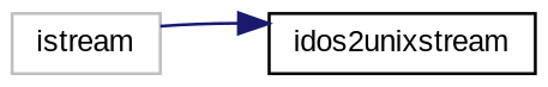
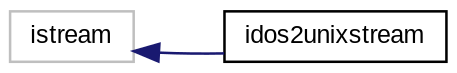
  digraph {
    rankdir=LR
    fontname="Liberation Sans"
    node [fillcolor=white fontname="Liberation Sans" fontsize=10 shape=record style=filled]
    n1 [color=grey75 height=0.2 label=istream width=0.4]
    n2 [color=black height=0.2 label=idos2unixstream width=0.4]
-   n2 -> n1 [color=midnightblue dir=back fontname="Liberation Sans" fontsize=10 labelfontname=Helvetica labelfontsize=10 style=solid]
+   n1 -> n2 [color=midnightblue dir=back fontname="Liberation Sans" fontsize=10 labelfontname=Helvetica labelfontsize=10 style=solid]
  }
